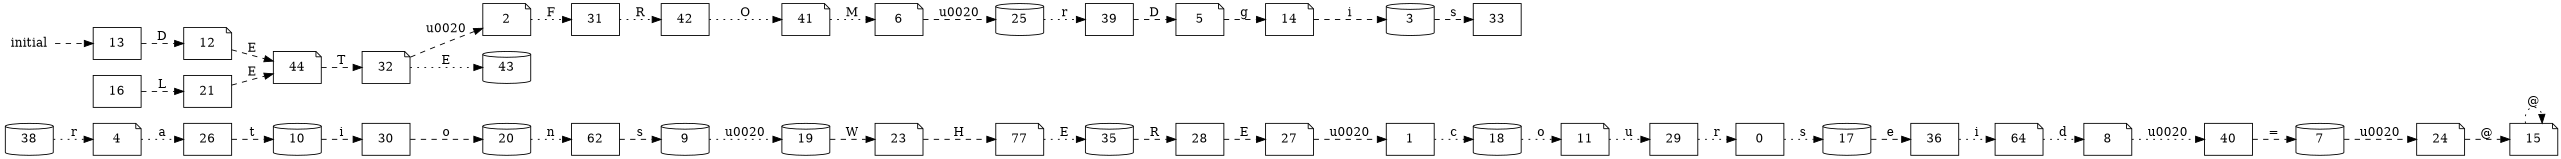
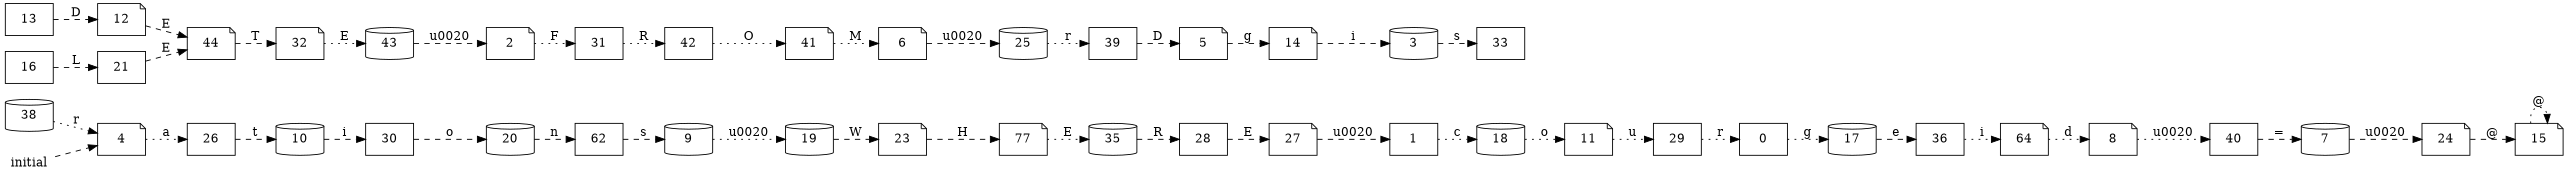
  digraph {
    rankdir=LR
    node [shape=note]
    edge [style=dashed]
    0 [shape=box]
    17 [shape=cylinder]
    36 [shape=box]
    n4 [label=64]
    1 [shape=box]
    18 [shape=cylinder]
    11
    29 [shape=box]
    31 [shape=box]
    2
    42 [shape=box]
    41
    3 [shape=cylinder]
    33 [shape=box]
    38 [shape=cylinder]
    4
    26 [shape=box]
    10 [shape=cylinder]
    30 [shape=box]
    5
    14
    25 [shape=cylinder]
    6
    39 [shape=box]
    7 [shape=cylinder]
    24
    15
    40 [shape=box]
    8
    9 [shape=cylinder]
    19 [shape=cylinder]
    23
    n33 [label=77]
    20 [shape=cylinder]
    n35 [label=62 shape=box]
    12
    44
    16 [shape=box]
    21 [shape=box]
    13 [shape=box]
    initial [shape=plaintext]
    32
    35 [shape=cylinder]
    43 [shape=cylinder]
    28 [shape=box]
    27
-   0 -> 17 [label=s style=dotted]
+   0 -> 17 [label=g style=dotted]
    17 -> 36 [label=e]
    36 -> n4 [label=i style=dotted]
    n4 -> 8 [label=d style=dotted]
    1 -> 18 [label=c style=dotted]
    18 -> 11 [label=o style=dotted]
    11 -> 29 [label=u style=dotted]
    29 -> 0 [label=r style=dotted]
    31 -> 42 [label=R style=dotted]
    2 -> 31 [label=F style=dotted]
    42 -> 41 [label=O style=dotted]
    41 -> 6 [label=M style=dotted]
    3 -> 33 [label=s]
    38 -> 4 [label=r style=dotted]
    4 -> 26 [label=a style=dotted]
    26 -> 10 [label=t]
    10 -> 30 [label=i]
    30 -> 20 [label=o]
    5 -> 14 [label=g]
    14 -> 3 [label=i]
    25 -> 39 [label=r style=dotted]
    6 -> 25 [label="\u0020"]
    39 -> 5 [label=D]
    7 -> 24 [label="\u0020"]
    24 -> 15 [label="@"]
    15 -> 15 [label="@" style=dotted]
    40 -> 7 [label="="]
    8 -> 40 [label="\u0020" style=dotted]
    9 -> 19 [label="\u0020" style=dotted]
    19 -> 23 [label=W]
    23 -> n33 [label=H]
    n33 -> 35 [label=E style=dotted]
-   20 -> n35 [label=n style=dotted]
+   20 -> n35 [label=n]
    n35 -> 9 [label=s]
    12 -> 44 [label=E]
    44 -> 32 [label=T]
    16 -> 21 [label=L]
    21 -> 44 [label=E]
    13 -> 12 [label=D]
-   initial -> 13
+   initial -> 4
    32 -> 43 [label=E style=dotted]
    35 -> 28 [label=R]
-   32 -> 2 [label="\u0020"]
+   43 -> 2 [label="\u0020"]
    28 -> 27 [label=E]
    27 -> 1 [label="\u0020"]
  }
